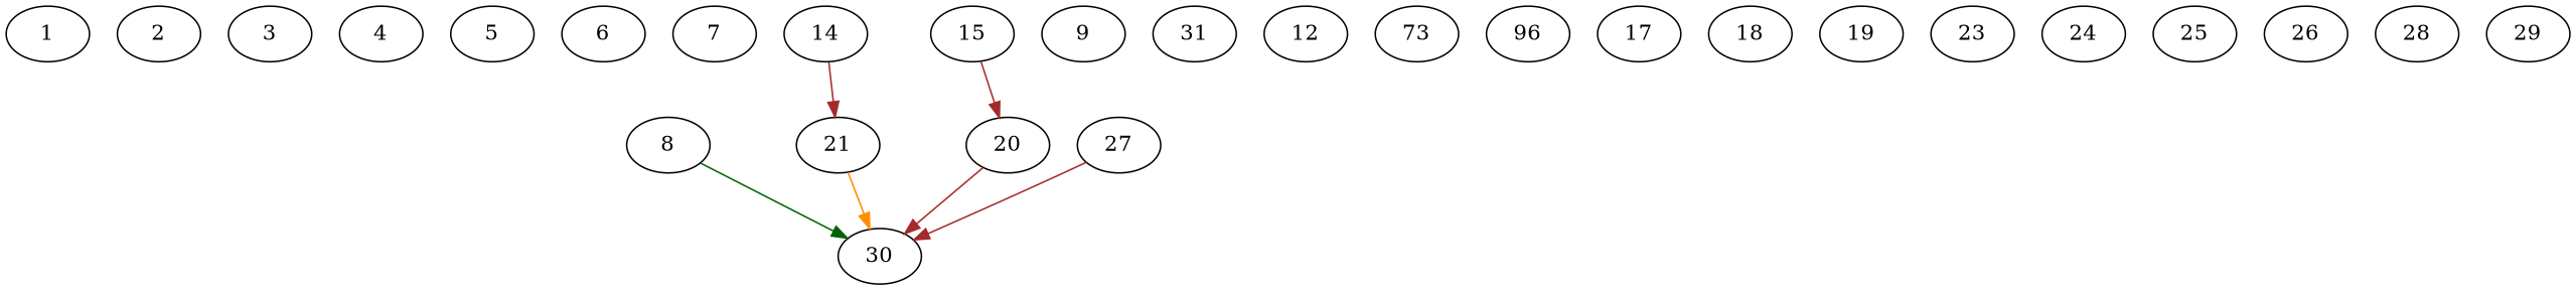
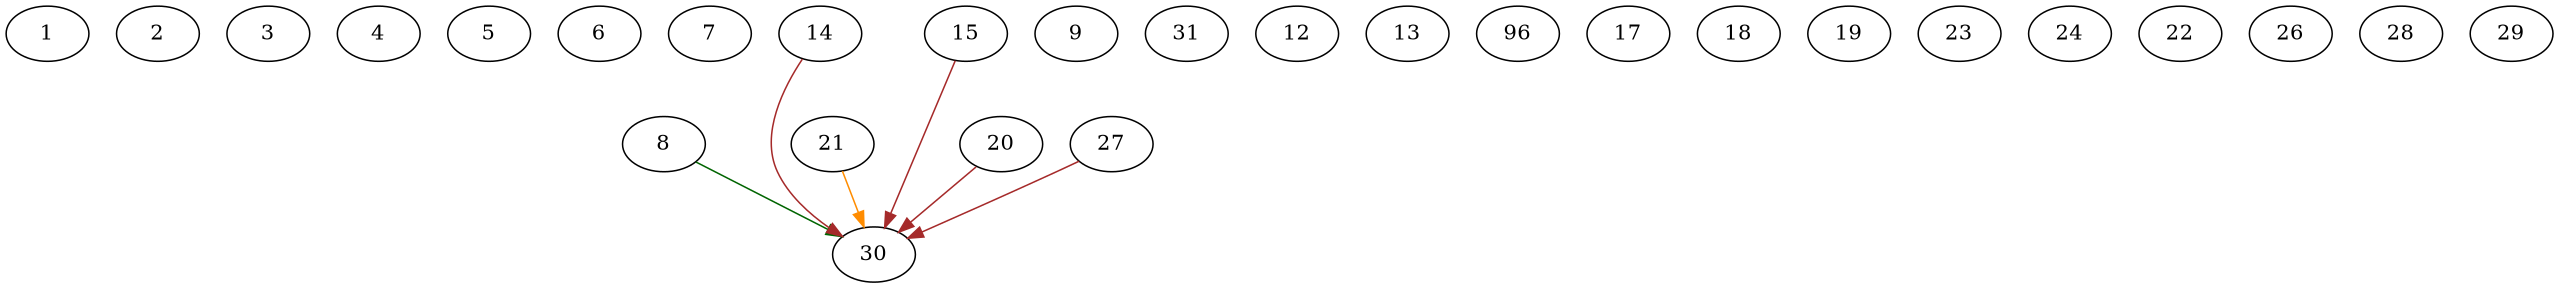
  digraph {
    node [alpha=0.17]
    edge [color=brown]
    1 [alpha=0.18 expect_size=15000576]
    2 [alpha=0.04 expect_size=20246528]
    3 [expect_size=28785664]
    4 [alpha=0.02 expect_size=23156736]
    5 [alpha=0.01 expect_size=33727488]
    6 [alpha=0.11 expect_size=41929728]
    7 [alpha=0.19 expect_size=32591872]
    8 [alpha=0.18 expect_size=7596032]
    30 [alpha=0.05 expect_size=34621440]
    9 [alpha=0.06 expect_size=30992384]
    n11 [expect_size=26045440 label=31]
    12 [alpha=0.10 expect_size=21844992]
-   13 [alpha=0.15 expect_size=30782464 label=73]
+   13 [alpha=0.15 expect_size=30782464]
    14 [alpha=0.04 expect_size=22905856]
    15 [alpha=0.10 expect_size=27244544]
    n16 [alpha=0.15 expect_size=28669952 label=96]
    17 [alpha=0.15 expect_size=7970816]
    18 [alpha=0.13 expect_size=6562816]
    19 [alpha=0.05 expect_size=48683008]
    20 [alpha=0.11 expect_size=14934016]
    21 [alpha=0.02 expect_size=24244224]
    23 [alpha=0.06 expect_size=42544128]
    24 [alpha=0.00 expect_size=29669376]
-   25 [alpha=0.07 expect_size=38081536]
+   25 [alpha=0.07 expect_size=38081536 label=22]
    26 [alpha=0.09 expect_size=14796800]
    27 [alpha=0.03 expect_size=51060736]
    28 [expect_size=39556096]
    29 [alpha=0.03 expect_size=23829504]
    8 -> 30 [color=darkgreen]
-   14 -> 21
-   15 -> 20
+   14 -> 30
+   15 -> 30
    20 -> 30
    21 -> 30 [color=darkorange]
    27 -> 30
  }
